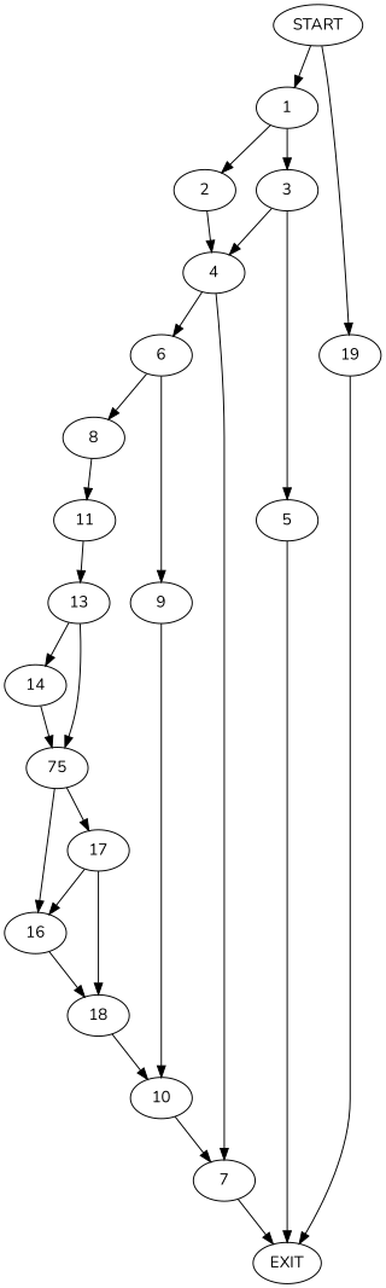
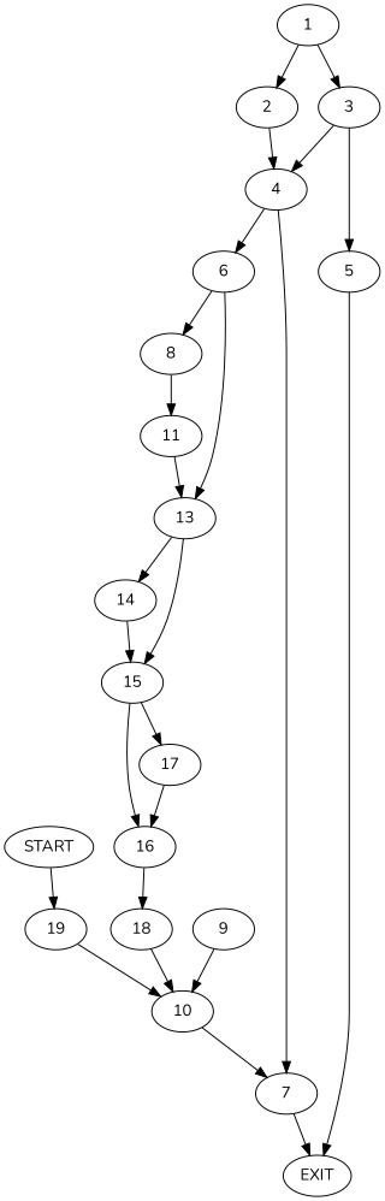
  digraph {
    fontname=Nunito
    node [fontname=Nunito]
    edge [fontname=Nunito]
    n1 [label=START]
    1
    19
    2
    3
    n6 [label=EXIT]
    4
    5
    6
    7
    8
    9
    11
    10
    13
    14
-   15 [label=75]
+   15
    16
    17
    18
-   n1 -> 1
    n1 -> 19
    1 -> 2
    1 -> 3
-   19 -> n6
+   19 -> 10
    2 -> 4
    3 -> 4
    3 -> 5
    4 -> 6
    4 -> 7
    5 -> n6
    6 -> 8
-   6 -> 9
+   6 -> 13
    7 -> n6
    8 -> 11
    9 -> 10
    11 -> 13
    10 -> 7
    13 -> 14
    13 -> 15
    14 -> 15
    15 -> 16
    15 -> 17
    16 -> 18
    17 -> 16
-   17 -> 18
    18 -> 10
  }
